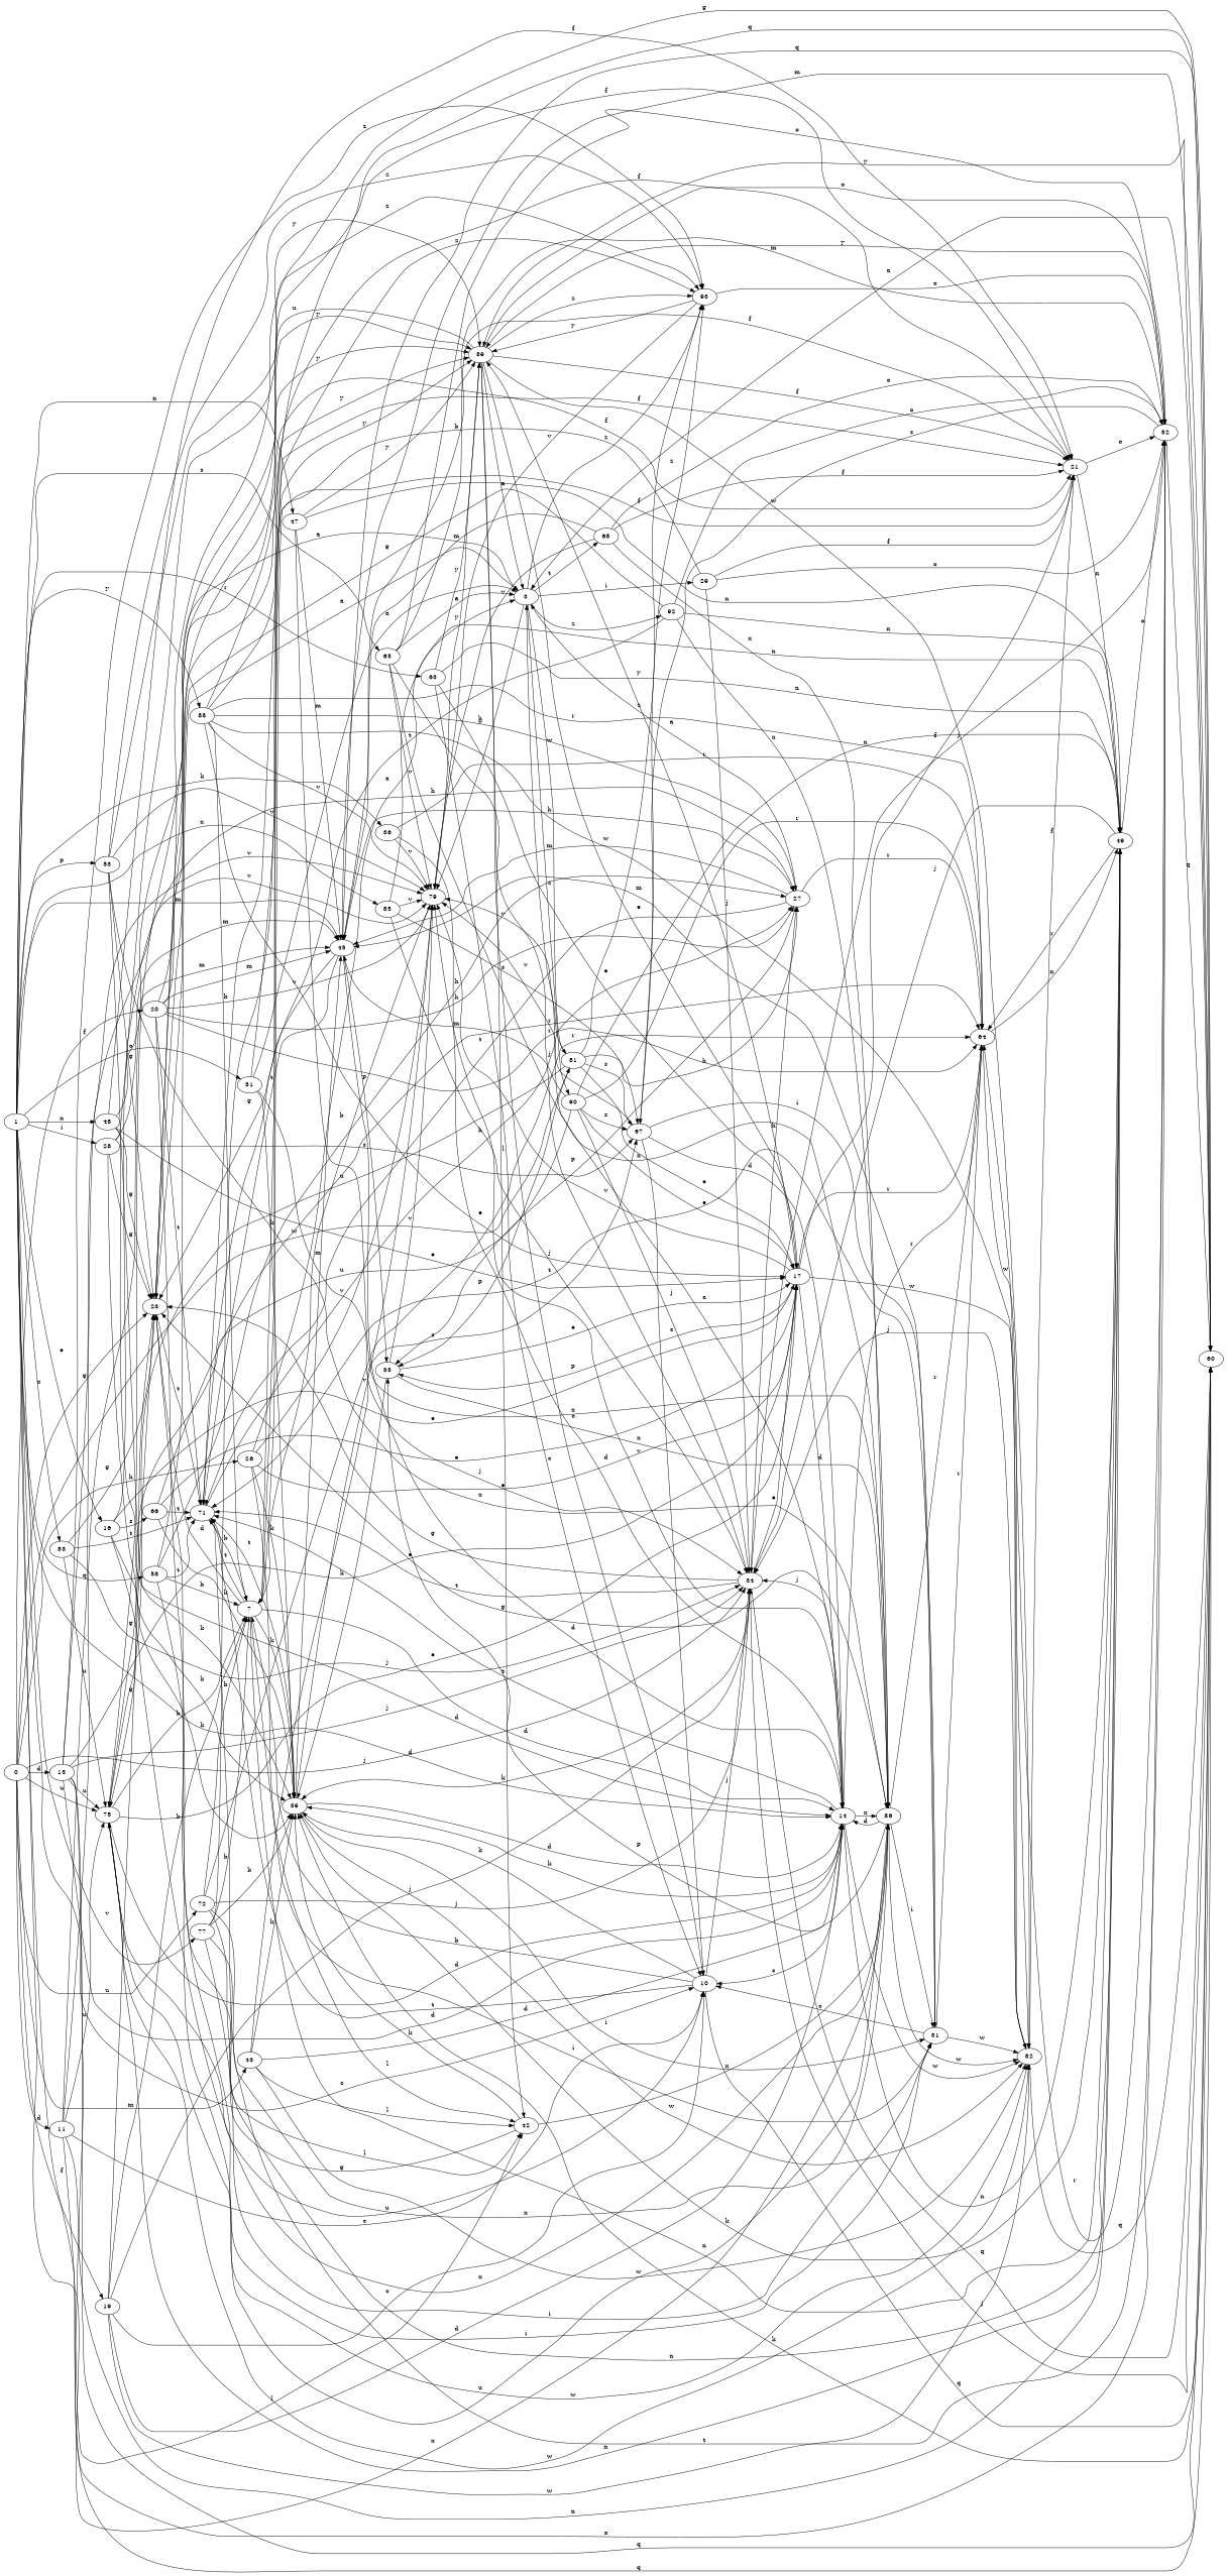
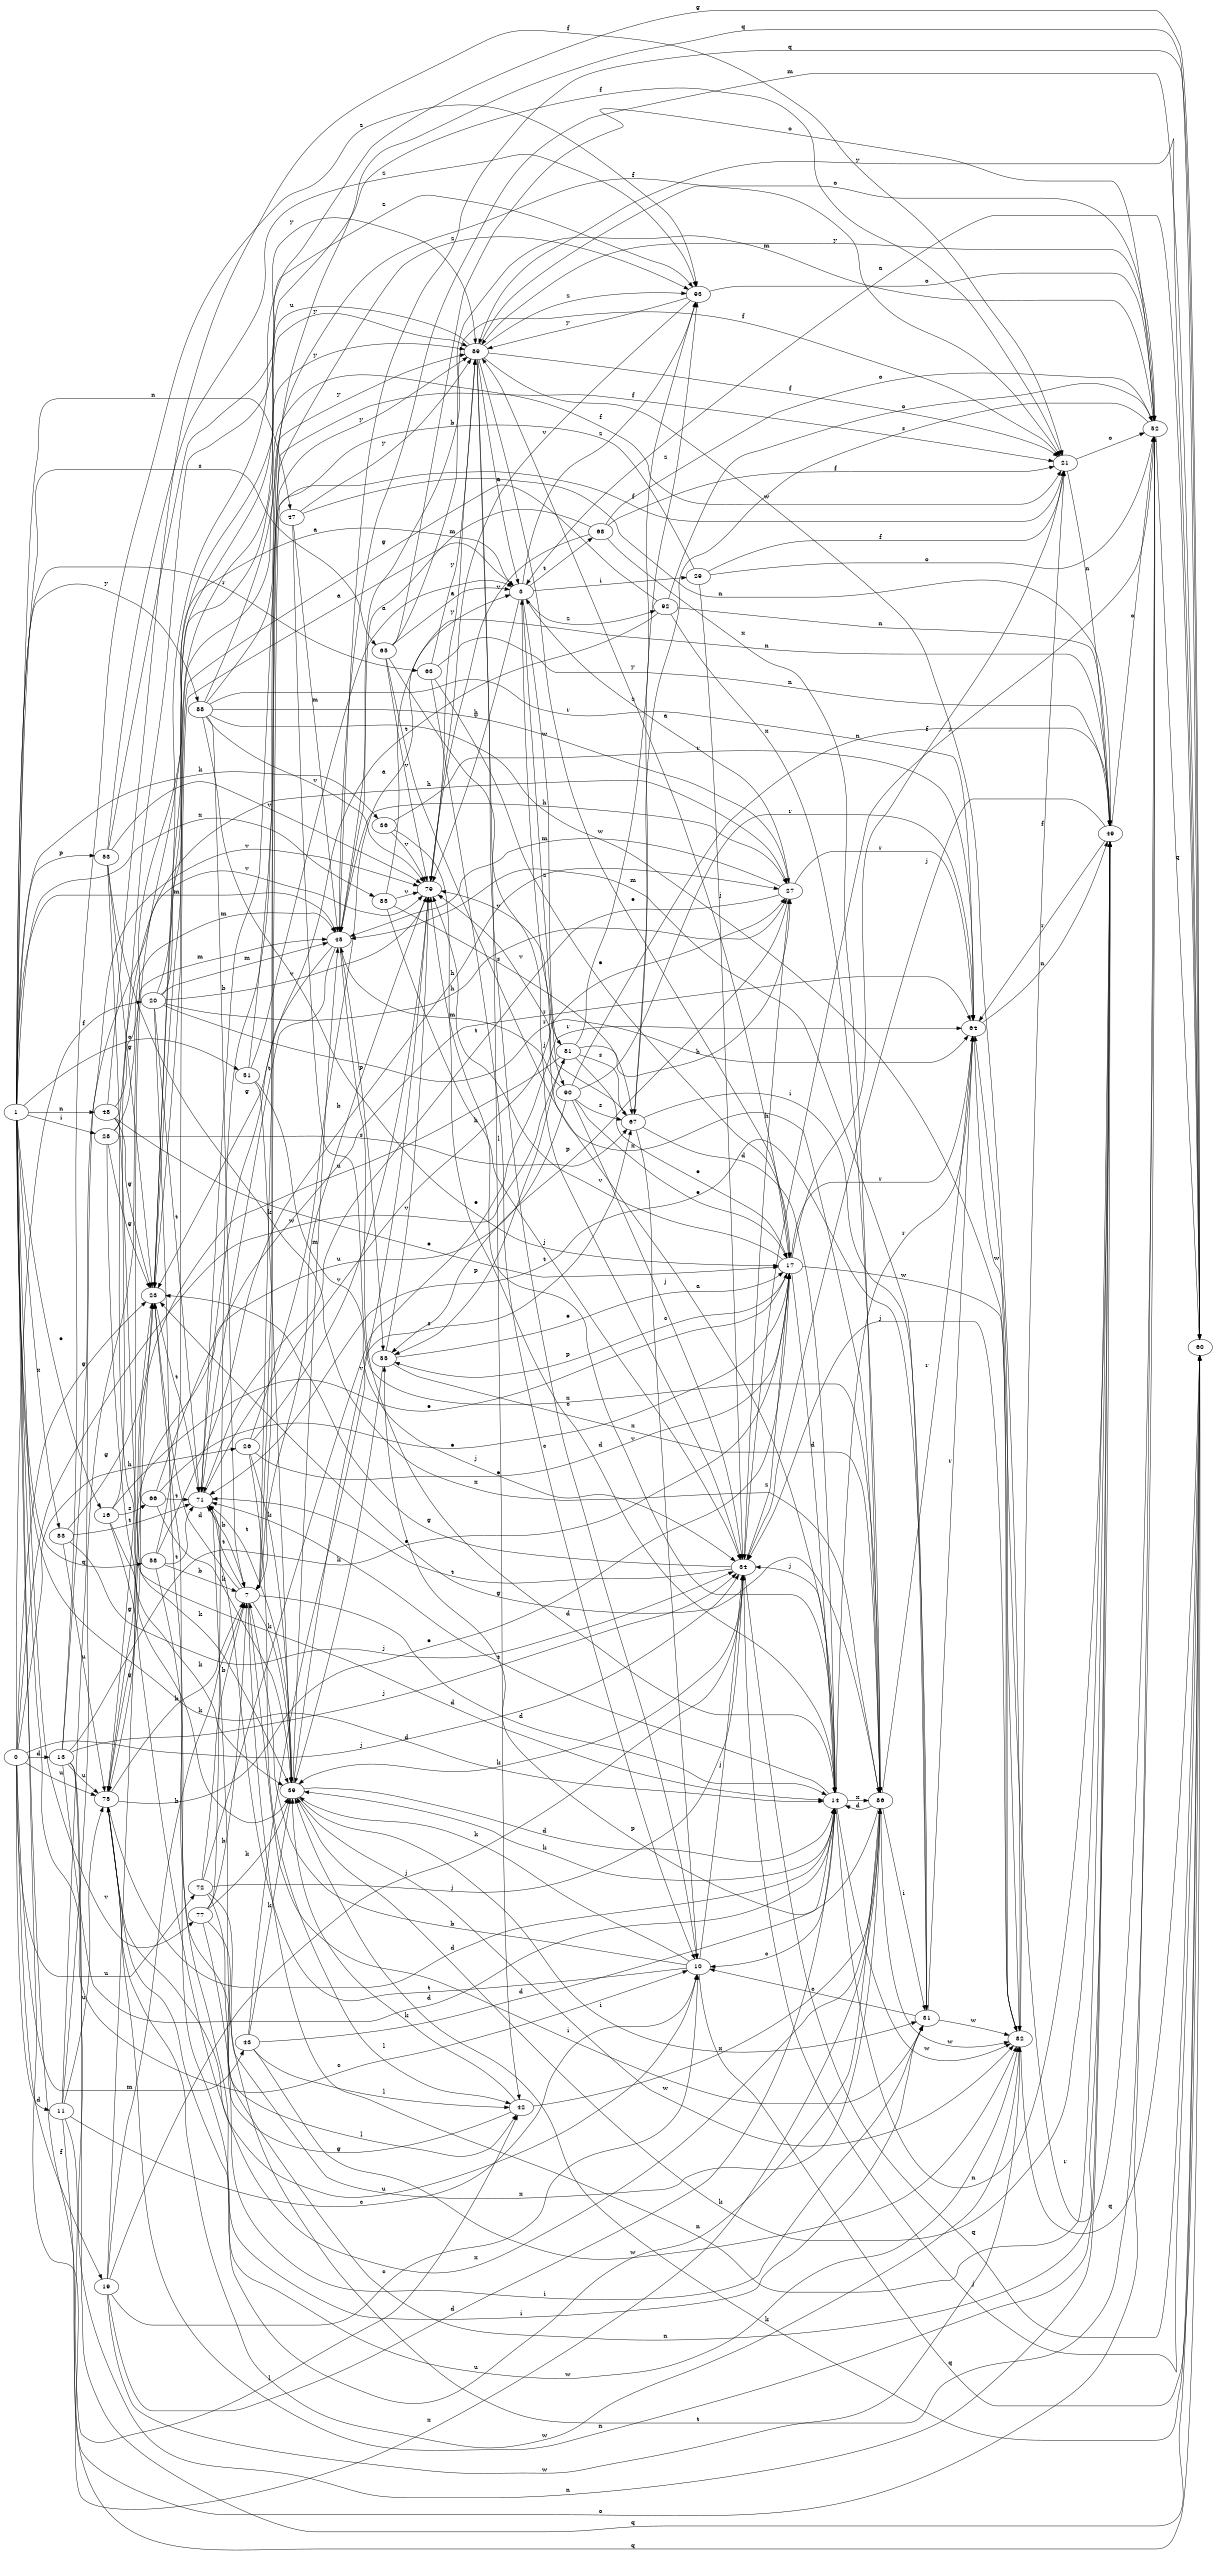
  strict digraph {
    rankdir=LR
    0
    11
    13
    19
    20
    23
    26
    34
    43
    72
    75
    81
    10
    45
    79
    60
    52
    14
    93
    49
    17
    7
    82
    31
    71
    89
    64
    21
    27
    42
    3
    39
    67
    86
    55
    1
    16
    28
    36
    47
    48
    51
    53
    58
    63
    65
    77
    83
    85
    88
    66
    29
    68
    90
    92
    0 -> 11 [label=d]
    0 -> 13 [label=d]
    0 -> 19 [label=f]
    0 -> 20 [label=f]
    0 -> 23 [label=g]
    0 -> 26 [label=h]
    0 -> 34 [label=j]
    0 -> 43 [label=m]
    0 -> 72 [label=u]
    0 -> 75 [label=u]
    0 -> 81 [label=w]
    11 -> 75 [label=u]
    11 -> 10 [label=c]
    11 -> 45 [label=m]
    11 -> 79 [label=v]
    11 -> 60 [label=q]
    11 -> 52 [label=o]
    13 -> 34 [label=j]
    13 -> 75 [label=u]
    13 -> 79 [label=v]
    13 -> 60 [label=q]
    13 -> 14 [label=d]
    13 -> 93 [label=z]
    13 -> 49 [label=n]
    13 -> 17 [label=e]
    19 -> 23 [label=g]
    19 -> 34 [label=j]
    19 -> 10 [label=c]
    19 -> 14 [label=d]
    19 -> 7 [label=b]
    19 -> 82 [label=w]
    20 -> 45 [label=m]
    20 -> 79 [label=v]
    20 -> 31 [label=i]
    20 -> 71 [label=t]
    20 -> 89 [label=y]
    20 -> 64 [label=r]
    20 -> 21 [label=f]
    20 -> 27 [label=h]
    23 -> 71 [label=t]
    23 -> 89 [label=y]
    23 -> 21 [label=f]
    26 -> 79 [label=v]
    26 -> 17 [label=e]
    26 -> 42 [label=l]
    26 -> 3 [label=a]
    26 -> 39 [label=k]
    34 -> 23 [label=g]
    34 -> 60 [label=q]
-   34 -> 17 [label=e]
+   34 -> 17 [label=z]
    34 -> 71 [label=t]
    34 -> 27 [label=h]
    34 -> 39 [label=k]
    43 -> 14 [label=d]
    43 -> 82 [label=w]
    43 -> 42 [label=l]
    43 -> 39 [label=k]
    43 -> 67 [label=s]
    72 -> 34 [label=j]
    72 -> 49 [label=n]
    72 -> 7 [label=b]
    72 -> 64 [label=r]
    72 -> 86 [label=x]
    75 -> 23 [label=g]
    75 -> 14 [label=d]
    75 -> 49 [label=n]
    75 -> 17 [label=e]
    75 -> 7 [label=b]
    75 -> 82 [label=w]
    81 -> 75 [label=u]
    81 -> 79 [label=v]
    81 -> 93 [label=z]
    81 -> 17 [label=e]
    81 -> 27 [label=h]
    81 -> 67 [label=s]
    81 -> 55 [label=p]
    10 -> 34 [label=j]
    10 -> 75 [label=u]
    10 -> 60 [label=q]
    10 -> 7 [label=b]
    10 -> 71 [label=t]
    10 -> 39 [label=k]
    45 -> 23 [label=g]
    45 -> 60 [label=q]
    45 -> 14 [label=d]
    45 -> 71 [label=t]
    45 -> 27 [label=h]
    45 -> 55 [label=p]
    79 -> 7 [label=b]
    79 -> 89 [label=y]
    60 -> 23 [label=g]
    60 -> 34 [label=j]
    60 -> 45 [label=m]
    60 -> 89 [label=y]
    60 -> 3 [label=a]
    60 -> 39 [label=k]
    52 -> 34 [label=j]
    52 -> 45 [label=m]
    52 -> 60 [label=q]
    52 -> 71 [label=t]
    52 -> 89 [label=y]
    52 -> 64 [label=r]
    52 -> 67 [label=s]
    14 -> 34 [label=j]
    14 -> 10 [label=c]
    14 -> 79 [label=v]
    14 -> 49 [label=n]
    14 -> 82 [label=w]
    14 -> 71 [label=t]
    14 -> 64 [label=r]
    14 -> 3 [label=a]
    14 -> 39 [label=k]
    14 -> 86 [label=x]
    93 -> 79 [label=v]
    93 -> 52 [label=o]
    93 -> 89 [label=y]
    49 -> 34 [label=j]
    49 -> 52 [label=o]
    49 -> 64 [label=r]
    49 -> 39 [label=k]
    17 -> 79 [label=v]
    17 -> 14 [label=d]
    17 -> 82 [label=w]
    17 -> 89 [label=y]
    17 -> 64 [label=r]
    17 -> 21 [label=f]
    17 -> 55 [label=p]
    7 -> 23 [label=d]
    7 -> 14 [label=d]
    7 -> 93 [label=z]
    7 -> 49 [label=n]
    7 -> 31 [label=i]
    7 -> 71 [label=t]
    7 -> 89 [label=y]
    7 -> 39 [label=k]
    82 -> 34 [label=j]
    82 -> 60 [label=q]
    82 -> 21 [label=f]
    31 -> 10 [label=c]
    31 -> 45 [label=m]
    31 -> 82 [label=w]
    31 -> 71 [label=t]
    31 -> 64 [label=r]
    71 -> 7 [label=b]
    71 -> 21 [label=f]
    71 -> 27 [label=h]
    89 -> 75 [label=u]
    89 -> 10 [label=c]
    89 -> 52 [label=o]
    89 -> 93 [label=z]
    89 -> 17 [label=e]
    89 -> 82 [label=w]
    89 -> 21 [label=f]
    89 -> 42 [label=l]
    89 -> 3 [label=a]
    64 -> 49 [label=n]
    64 -> 82 [label=w]
    21 -> 52 [label=o]
    21 -> 49 [label=n]
    27 -> 45 [label=m]
    27 -> 71 [label=t]
    27 -> 64 [label=r]
    27 -> 3 [label=a]
    27 -> 55 [label=p]
    42 -> 23 [label=g]
    42 -> 39 [label=k]
    42 -> 86 [label=x]
    3 -> 81 [label=w]
    3 -> 79 [label=v]
    3 -> 93 [label=z]
    3 -> 29 [label=i]
    3 -> 68 [label=t]
    3 -> 90 [label=z]
    3 -> 92 [label=z]
    39 -> 45 [label=m]
    39 -> 79 [label=v]
    39 -> 14 [label=d]
    39 -> 82 [label=w]
    39 -> 31 [label=i]
    39 -> 71 [label=t]
    67 -> 10 [label=c]
    67 -> 79 [label=v]
    67 -> 14 [label=d]
    67 -> 93 [label=z]
    67 -> 31 [label=i]
    86 -> 23 [label=g]
    86 -> 75 [label=u]
    86 -> 14 [label=d]
    86 -> 82 [label=w]
    86 -> 31 [label=i]
    86 -> 64 [label=r]
    86 -> 55 [label=p]
    55 -> 79 [label=v]
    55 -> 17 [label=e]
    55 -> 39 [label=k]
    55 -> 86 [label=x]
    1 -> 10 [label=c]
    1 -> 45 [label=m]
    1 -> 14 [label=d]
    1 -> 42 [label=l]
    1 -> 86 [label=x]
    1 -> 16 [label=e]
    1 -> 28 [label=i]
    1 -> 36 [label=k]
    1 -> 47 [label=n]
    1 -> 48 [label=n]
    1 -> 51 [label=o]
    1 -> 53 [label=p]
    1 -> 58 [label=q]
    1 -> 63 [label=r]
    1 -> 65 [label=s]
    1 -> 77 [label=v]
    1 -> 83 [label=x]
    1 -> 85 [label=x]
    1 -> 88 [label=y]
    16 -> 17 [label=e]
    16 -> 3 [label=a]
    16 -> 39 [label=k]
    16 -> 86 [label=x]
    16 -> 66 [label=s]
    28 -> 23 [label=g]
    28 -> 45 [label=m]
    28 -> 93 [label=z]
    28 -> 39 [label=k]
    28 -> 67 [label=s]
    36 -> 79 [label=v]
    36 -> 14 [label=d]
    36 -> 64 [label=r]
    47 -> 45 [label=m]
    47 -> 49 [label=n]
    47 -> 89 [label=y]
    47 -> 86 [label=x]
    48 -> 23 [label=g]
    48 -> 14 [label=d]
    48 -> 17 [label=e]
    48 -> 21 [label=f]
    48 -> 27 [label=h]
    51 -> 34 [label=j]
    51 -> 60 [label=q]
    51 -> 3 [label=a]
    51 -> 39 [label=k]
    53 -> 23 [label=g]
    53 -> 79 [label=v]
    53 -> 93 [label=z]
    53 -> 89 [label=y]
    53 -> 39 [label=k]
    53 -> 86 [label=x]
    58 -> 7 [label=b]
    58 -> 82 [label=w]
    58 -> 71 [label=t]
    58 -> 27 [label=h]
    58 -> 3 [label=a]
    63 -> 10 [label=c]
    63 -> 49 [label=n]
    63 -> 17 [label=e]
    63 -> 89 [label=y]
    65 -> 34 [label=j]
    65 -> 79 [label=v]
    65 -> 52 [label=o]
    65 -> 21 [label=f]
    65 -> 3 [label=a]
    65 -> 86 [label=x]
    77 -> 7 [label=b]
    77 -> 31 [label=i]
    77 -> 21 [label=f]
    77 -> 42 [label=l]
    77 -> 39 [label=k]
    83 -> 23 [label=g]
    83 -> 34 [label=j]
    83 -> 75 [label=u]
    83 -> 71 [label=t]
    85 -> 34 [label=j]
    85 -> 79 [label=v]
    85 -> 49 [label=n]
    85 -> 67 [label=s]
    88 -> 79 [label=v]
    88 -> 17 [label=e]
    88 -> 7 [label=b]
    88 -> 82 [label=w]
    88 -> 89 [label=y]
    88 -> 64 [label=r]
    88 -> 21 [label=f]
    88 -> 27 [label=h]
    66 -> 17 [label=e]
    66 -> 71 [label=t]
    66 -> 64 [label=r]
    66 -> 39 [label=k]
    29 -> 34 [label=j]
    29 -> 52 [label=o]
    29 -> 7 [label=b]
    29 -> 21 [label=f]
    68 -> 45 [label=m]
    68 -> 79 [label=v]
    68 -> 52 [label=o]
    68 -> 21 [label=f]
    68 -> 86 [label=x]
    90 -> 34 [label=j]
    90 -> 75 [label=u]
    90 -> 45 [label=m]
    90 -> 49 [label=n]
    90 -> 17 [label=e]
    90 -> 64 [label=r]
    90 -> 67 [label=s]
    92 -> 23 [label=g]
    92 -> 52 [label=o]
    92 -> 49 [label=n]
    92 -> 71 [label=t]
    92 -> 86 [label=x]
  }
